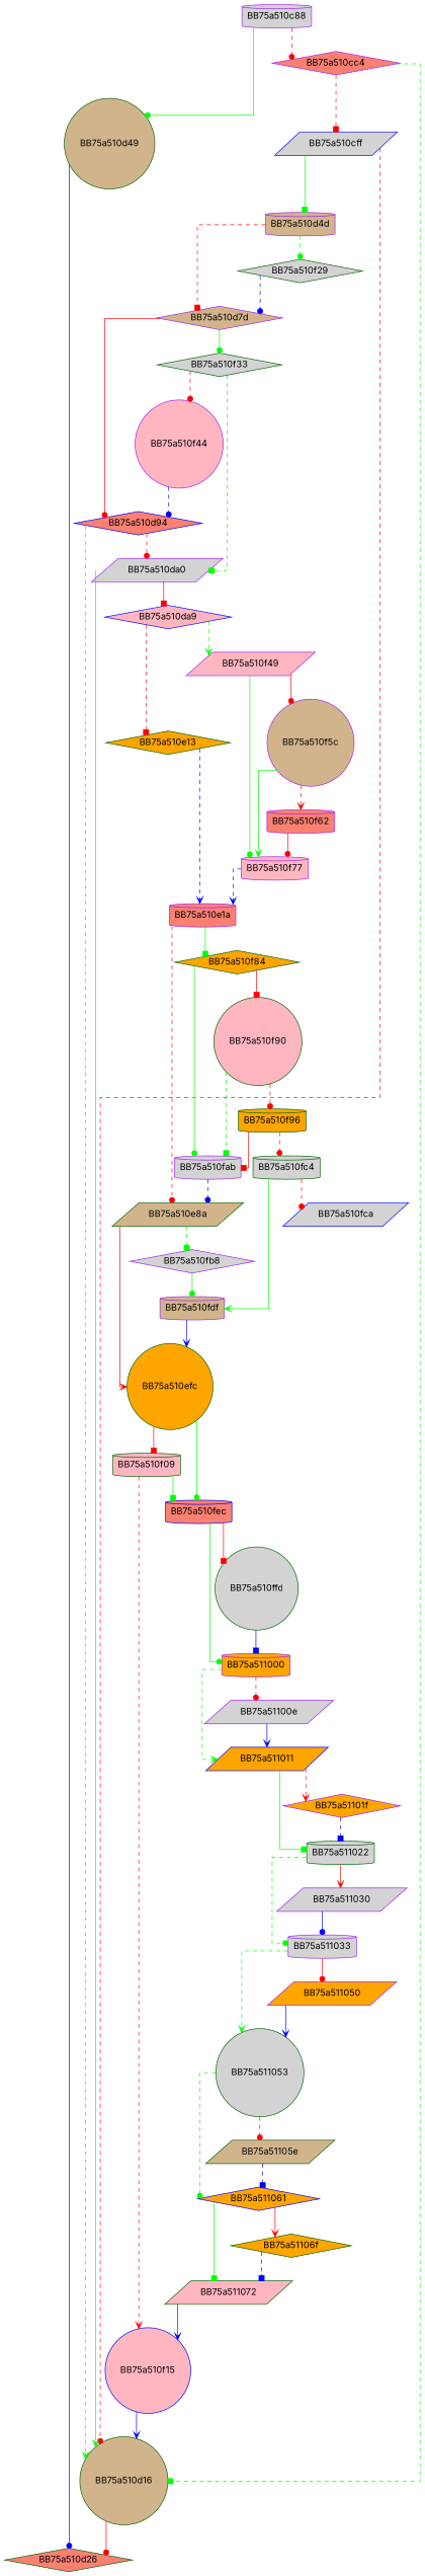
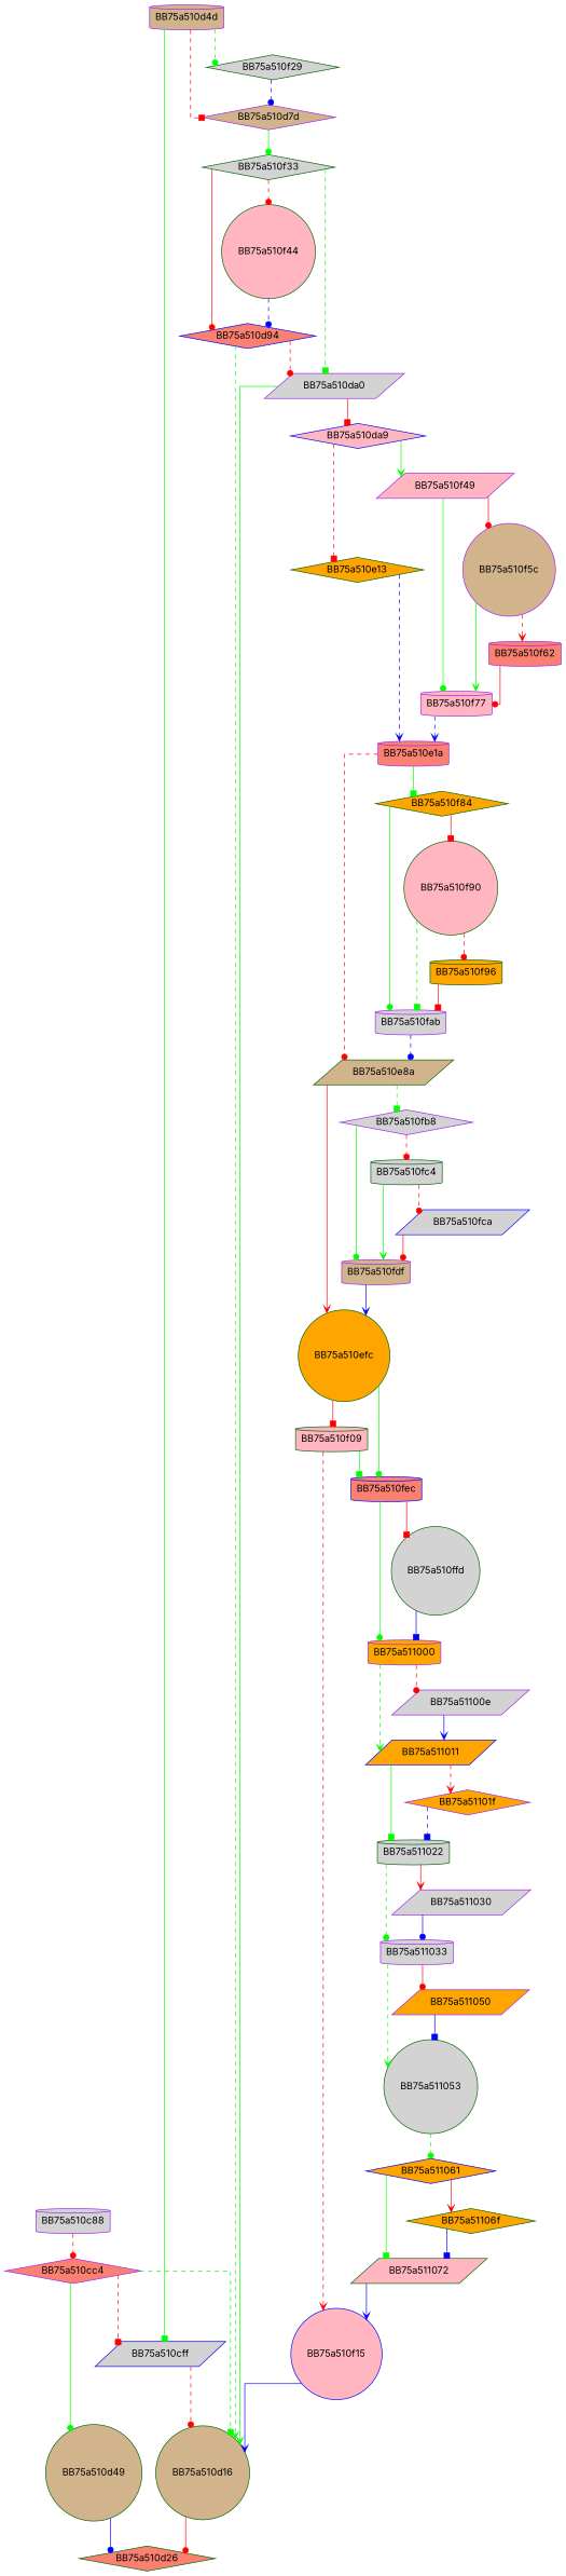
  digraph {
    fontname=Inter
    splines=ortho
    node [color=darkgreen fillcolor=lightgrey fontname=Inter shape=cylinder style=filled]
    edge [arrowhead=dot color=red fontname=Inter style=solid]
    BB75a510d49 [fillcolor=tan shape=circle]
    BB75a510c88 [color=purple]
    BB75a510cc4 [color=purple fillcolor=salmon shape=diamond]
    BB75a510d26 [fillcolor=salmon shape=diamond]
    BB75a510d16 [fillcolor=tan shape=circle]
    BB75a510cff [color=blue shape=parallelogram]
    BB75a510d4d [color=purple fillcolor=tan]
    BB75a510f29 [shape=diamond]
    BB75a510d7d [color=purple fillcolor=tan shape=diamond]
    BB75a510f33 [shape=diamond]
    BB75a510d94 [color=blue fillcolor=salmon shape=diamond]
    BB75a510da0 [color=purple shape=parallelogram]
-   BB75a510f44 [color=purple fillcolor=lightpink shape=circle]
+   BB75a510f44 [fillcolor=lightpink shape=circle]
    BB75a510da9 [color=blue fillcolor=lightpink shape=diamond]
    BB75a510f49 [color=purple fillcolor=lightpink shape=parallelogram]
    BB75a510e13 [fillcolor=orange shape=diamond]
    BB75a510f77 [color=purple fillcolor=lightpink]
    BB75a510f5c [color=purple fillcolor=tan shape=circle]
    BB75a510e1a [color=purple fillcolor=salmon]
    BB75a510f62 [color=purple fillcolor=salmon]
    BB75a510f84 [fillcolor=orange shape=diamond]
    BB75a510e8a [fillcolor=tan shape=parallelogram]
    BB75a510fab [color=purple]
    BB75a510f90 [fillcolor=lightpink shape=circle]
    BB75a510fb8 [color=purple shape=diamond]
    BB75a510efc [fillcolor=orange shape=circle]
    BB75a510f96 [fillcolor=orange]
    BB75a510fdf [color=purple fillcolor=tan]
    BB75a510fc4
    BB75a510fec [color=blue fillcolor=salmon]
    BB75a510f09 [fillcolor=lightpink]
    BB75a510fca [color=blue shape=parallelogram]
    BB75a511000 [color=purple fillcolor=orange]
    BB75a510ffd [shape=circle]
    BB75a510f15 [color=blue fillcolor=lightpink shape=circle]
    BB75a511011 [color=blue fillcolor=orange shape=parallelogram]
    BB75a51100e [color=purple shape=parallelogram]
    BB75a511022
    BB75a51101f [color=purple fillcolor=orange shape=diamond]
    BB75a511033 [color=purple]
    BB75a511030 [color=purple shape=parallelogram]
    BB75a511053 [shape=circle]
    BB75a511050 [color=purple fillcolor=orange shape=parallelogram]
    BB75a511061 [color=blue fillcolor=orange shape=diamond]
-   BB75a51105e [fillcolor=tan shape=parallelogram]
    BB75a511072 [fillcolor=lightpink shape=parallelogram]
    BB75a51106f [fillcolor=orange shape=diamond]
    BB75a510d49 -> BB75a510d26 [color=blue]
-   BB75a510c88 -> BB75a510d49 [color=green]
+   BB75a510cc4 -> BB75a510d49 [color=green]
    BB75a510c88 -> BB75a510cc4 [style=dashed]
    BB75a510cc4 -> BB75a510d16 [arrowhead=box color=green style=dashed]
    BB75a510cc4 -> BB75a510cff [arrowhead=box style=dashed]
    BB75a510d16 -> BB75a510d26
    BB75a510cff -> BB75a510d16 [style=dashed]
-   BB75a510cff -> BB75a510d4d [arrowhead=box color=green]
+   BB75a510d4d -> BB75a510cff [arrowhead=box color=green]
    BB75a510d4d -> BB75a510f29 [color=green style=dashed]
    BB75a510d4d -> BB75a510d7d [arrowhead=box style=dashed]
    BB75a510f29 -> BB75a510d7d [color=blue style=dashed]
    BB75a510d7d -> BB75a510f33 [color=green]
-   BB75a510d7d -> BB75a510d94
+   BB75a510f33 -> BB75a510d94
    BB75a510f33 -> BB75a510da0 [arrowhead=box color=green style=dashed]
    BB75a510f33 -> BB75a510f44 [style=dashed]
    BB75a510d94 -> BB75a510d16 [arrowhead=vee color=green style=dashed]
    BB75a510d94 -> BB75a510da0 [style=dashed]
    BB75a510da0 -> BB75a510d16 [arrowhead=vee color=green]
    BB75a510da0 -> BB75a510da9 [arrowhead=box]
    BB75a510f44 -> BB75a510d94 [color=blue style=dashed]
-   BB75a510da9 -> BB75a510f49 [arrowhead=vee color=green style=dashed]
+   BB75a510da9 -> BB75a510f49 [arrowhead=vee color=green]
    BB75a510da9 -> BB75a510e13 [arrowhead=box style=dashed]
    BB75a510f49 -> BB75a510f77 [color=green]
    BB75a510f49 -> BB75a510f5c
    BB75a510e13 -> BB75a510e1a [arrowhead=vee color=blue style=dashed]
    BB75a510f77 -> BB75a510e1a [arrowhead=vee color=blue style=dashed]
    BB75a510f5c -> BB75a510f77 [arrowhead=vee color=green]
    BB75a510f5c -> BB75a510f62 [arrowhead=vee style=dashed]
    BB75a510e1a -> BB75a510f84 [arrowhead=box color=green]
    BB75a510e1a -> BB75a510e8a [style=dashed]
    BB75a510f62 -> BB75a510f77
    BB75a510f84 -> BB75a510fab [color=green]
    BB75a510f84 -> BB75a510f90 [arrowhead=box]
    BB75a510e8a -> BB75a510fb8 [arrowhead=box color=green style=dashed]
    BB75a510e8a -> BB75a510efc [arrowhead=vee]
    BB75a510fab -> BB75a510e8a [color=blue style=dashed]
    BB75a510f90 -> BB75a510fab [arrowhead=box color=green style=dashed]
    BB75a510f90 -> BB75a510f96 [style=dashed]
    BB75a510fb8 -> BB75a510fdf [color=green]
-   BB75a510f96 -> BB75a510fc4 [style=dashed]
+   BB75a510fb8 -> BB75a510fc4 [style=dashed]
    BB75a510efc -> BB75a510fec [color=green]
    BB75a510efc -> BB75a510f09 [arrowhead=box]
    BB75a510f96 -> BB75a510fab [arrowhead=box]
    BB75a510fdf -> BB75a510efc [arrowhead=vee color=blue]
    BB75a510fc4 -> BB75a510fdf [arrowhead=vee color=green]
    BB75a510fc4 -> BB75a510fca [style=dashed]
    BB75a510fec -> BB75a511000 [color=green]
    BB75a510fec -> BB75a510ffd [arrowhead=box]
    BB75a510f09 -> BB75a510fec [arrowhead=box color=green]
    BB75a510f09 -> BB75a510f15 [arrowhead=vee style=dashed]
+   BB75a510fca -> BB75a510fdf
    BB75a511000 -> BB75a511011 [arrowhead=vee color=green style=dashed]
    BB75a511000 -> BB75a51100e [style=dashed]
    BB75a510ffd -> BB75a511000 [arrowhead=box color=blue]
    BB75a510f15 -> BB75a510d16 [arrowhead=vee color=blue]
    BB75a511011 -> BB75a511022 [arrowhead=box color=green]
    BB75a511011 -> BB75a51101f [arrowhead=vee style=dashed]
    BB75a51100e -> BB75a511011 [arrowhead=vee color=blue]
    BB75a511022 -> BB75a511033 [color=green style=dashed]
    BB75a511022 -> BB75a511030 [arrowhead=vee]
    BB75a51101f -> BB75a511022 [arrowhead=box color=blue style=dashed]
    BB75a511033 -> BB75a511053 [arrowhead=vee color=green style=dashed]
    BB75a511033 -> BB75a511050
    BB75a511030 -> BB75a511033 [color=blue]
    BB75a511053 -> BB75a511061 [color=green style=dashed]
-   BB75a511053 -> BB75a51105e [style=dashed]
-   BB75a511050 -> BB75a511053 [arrowhead=vee color=blue]
+   BB75a511050 -> BB75a511053 [arrowhead=box color=blue]
    BB75a511061 -> BB75a511072 [arrowhead=box color=green]
    BB75a511061 -> BB75a51106f [arrowhead=vee]
-   BB75a51105e -> BB75a511061 [arrowhead=box color=blue style=dashed]
    BB75a511072 -> BB75a510f15 [arrowhead=vee color=blue]
-   BB75a51106f -> BB75a511072 [arrowhead=box color=blue style=dashed]
+   BB75a51106f -> BB75a511072 [arrowhead=box color=blue]
  }
